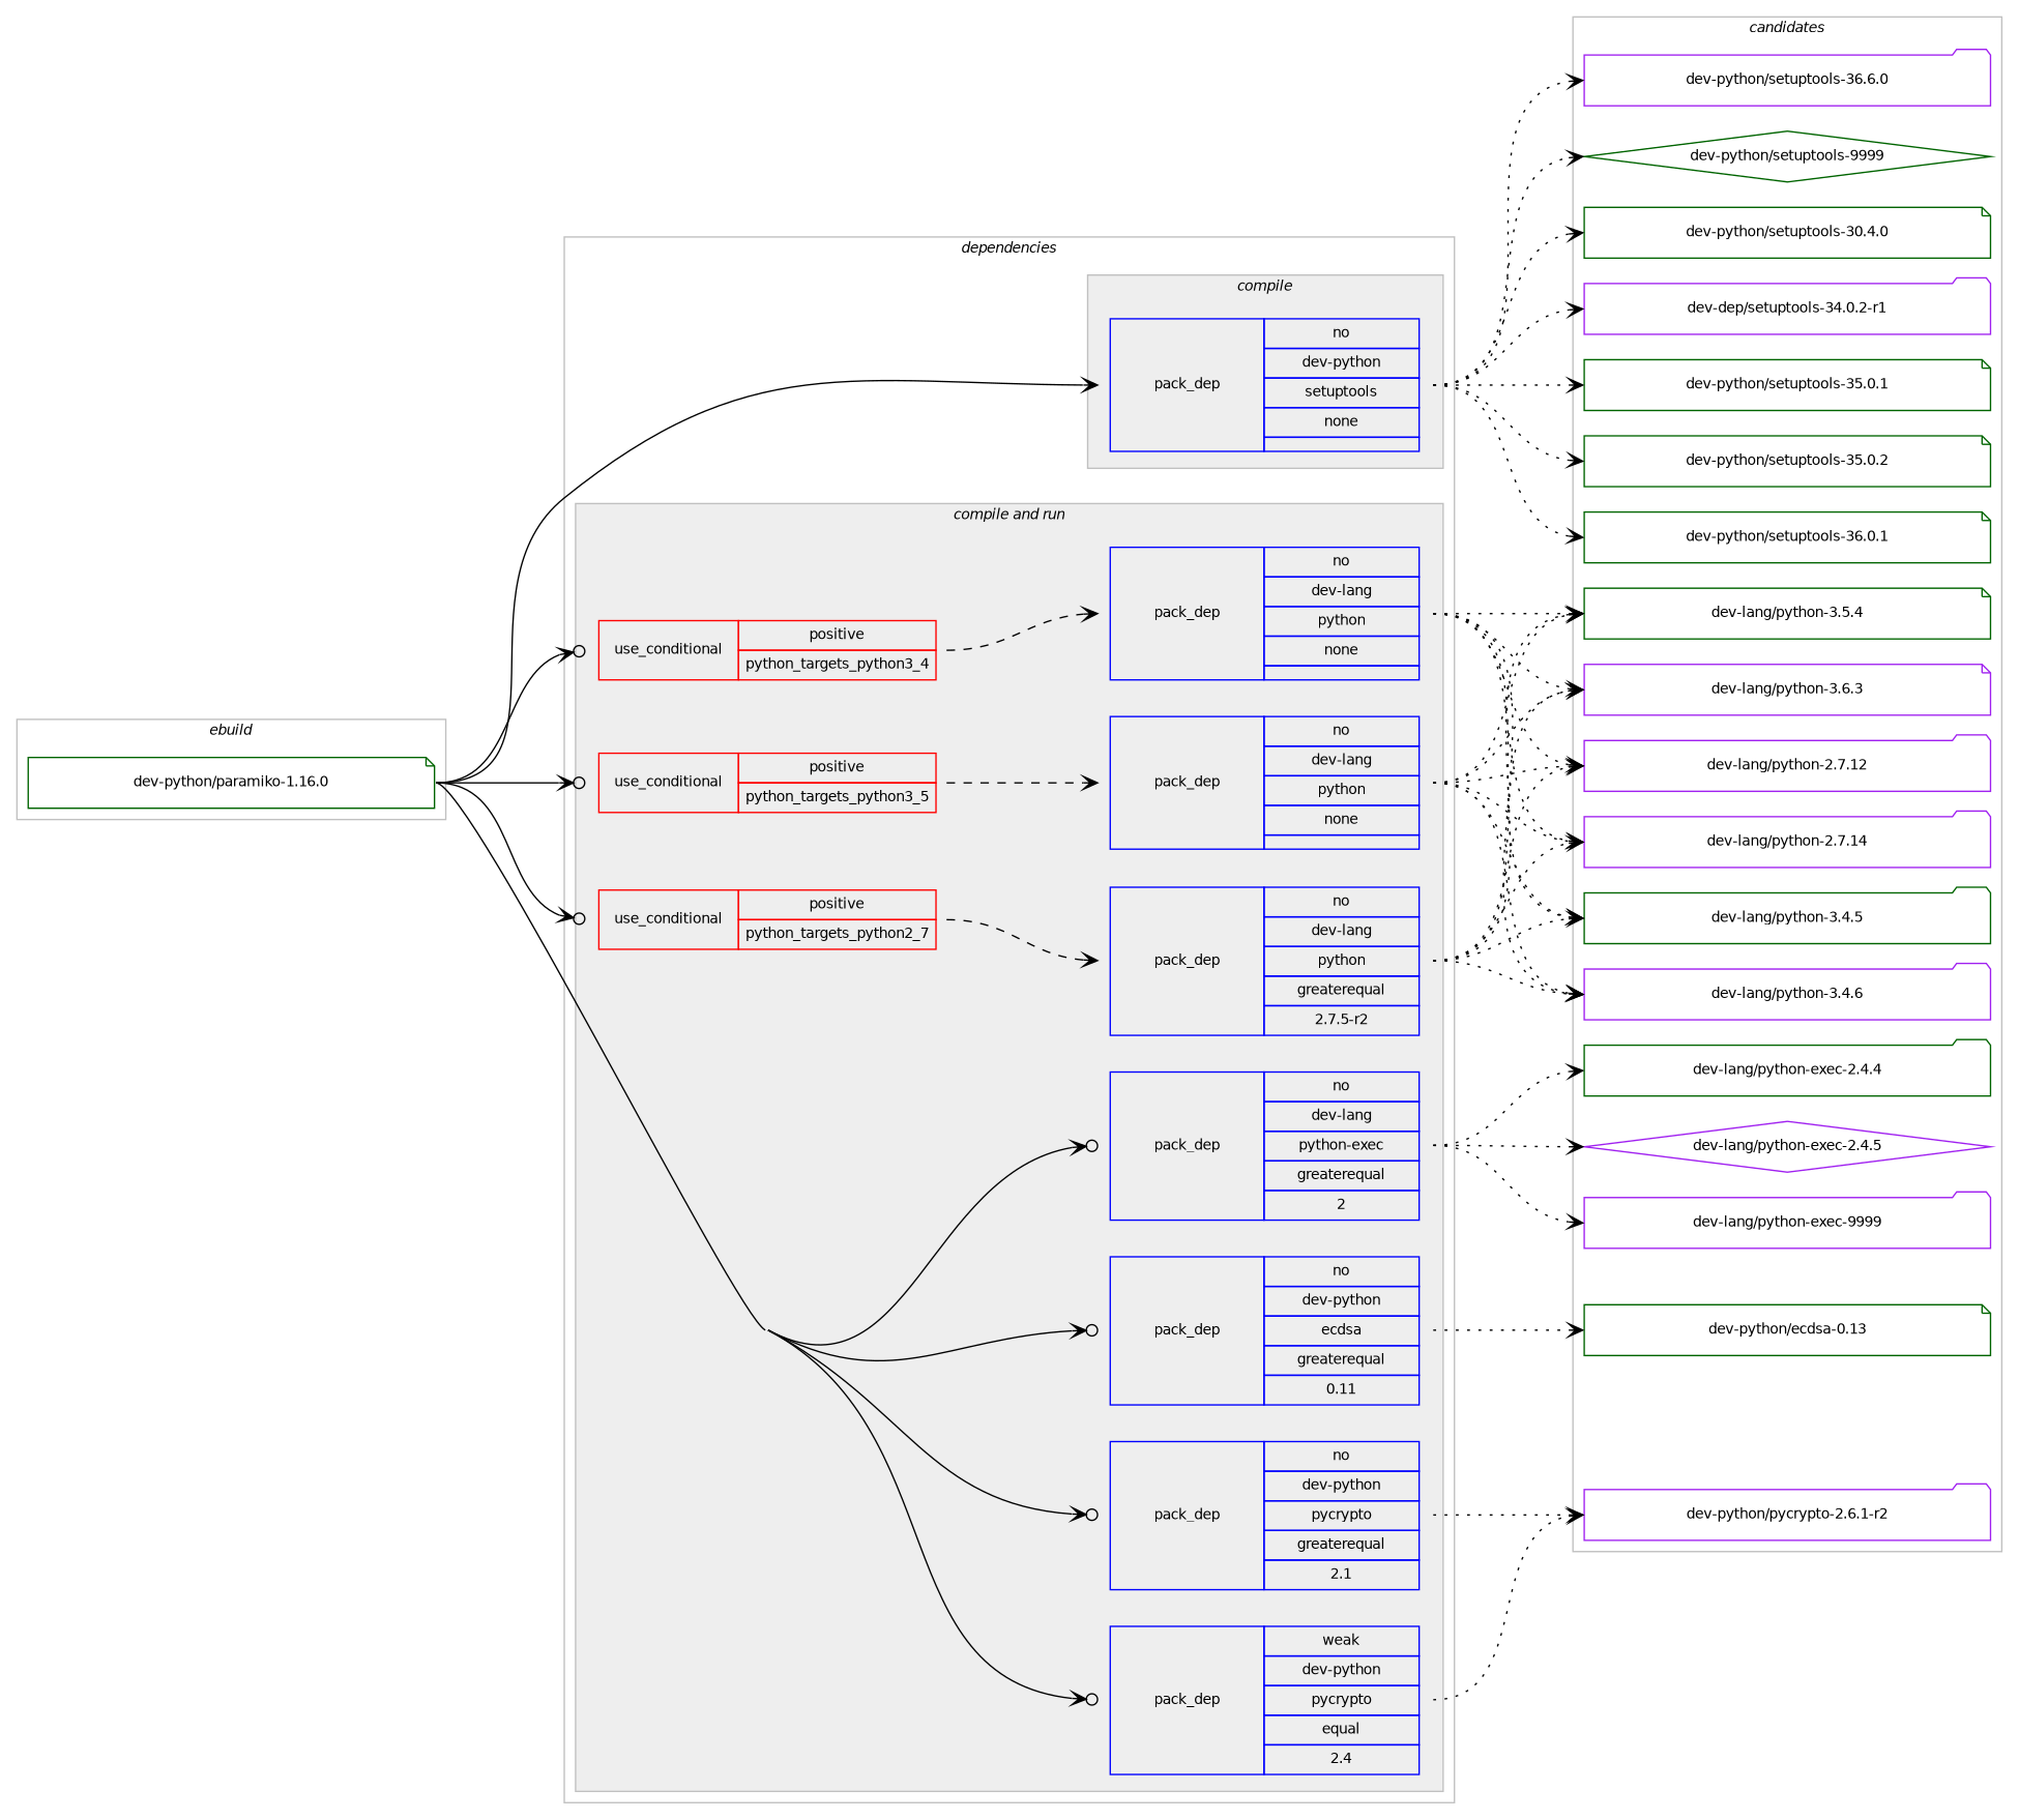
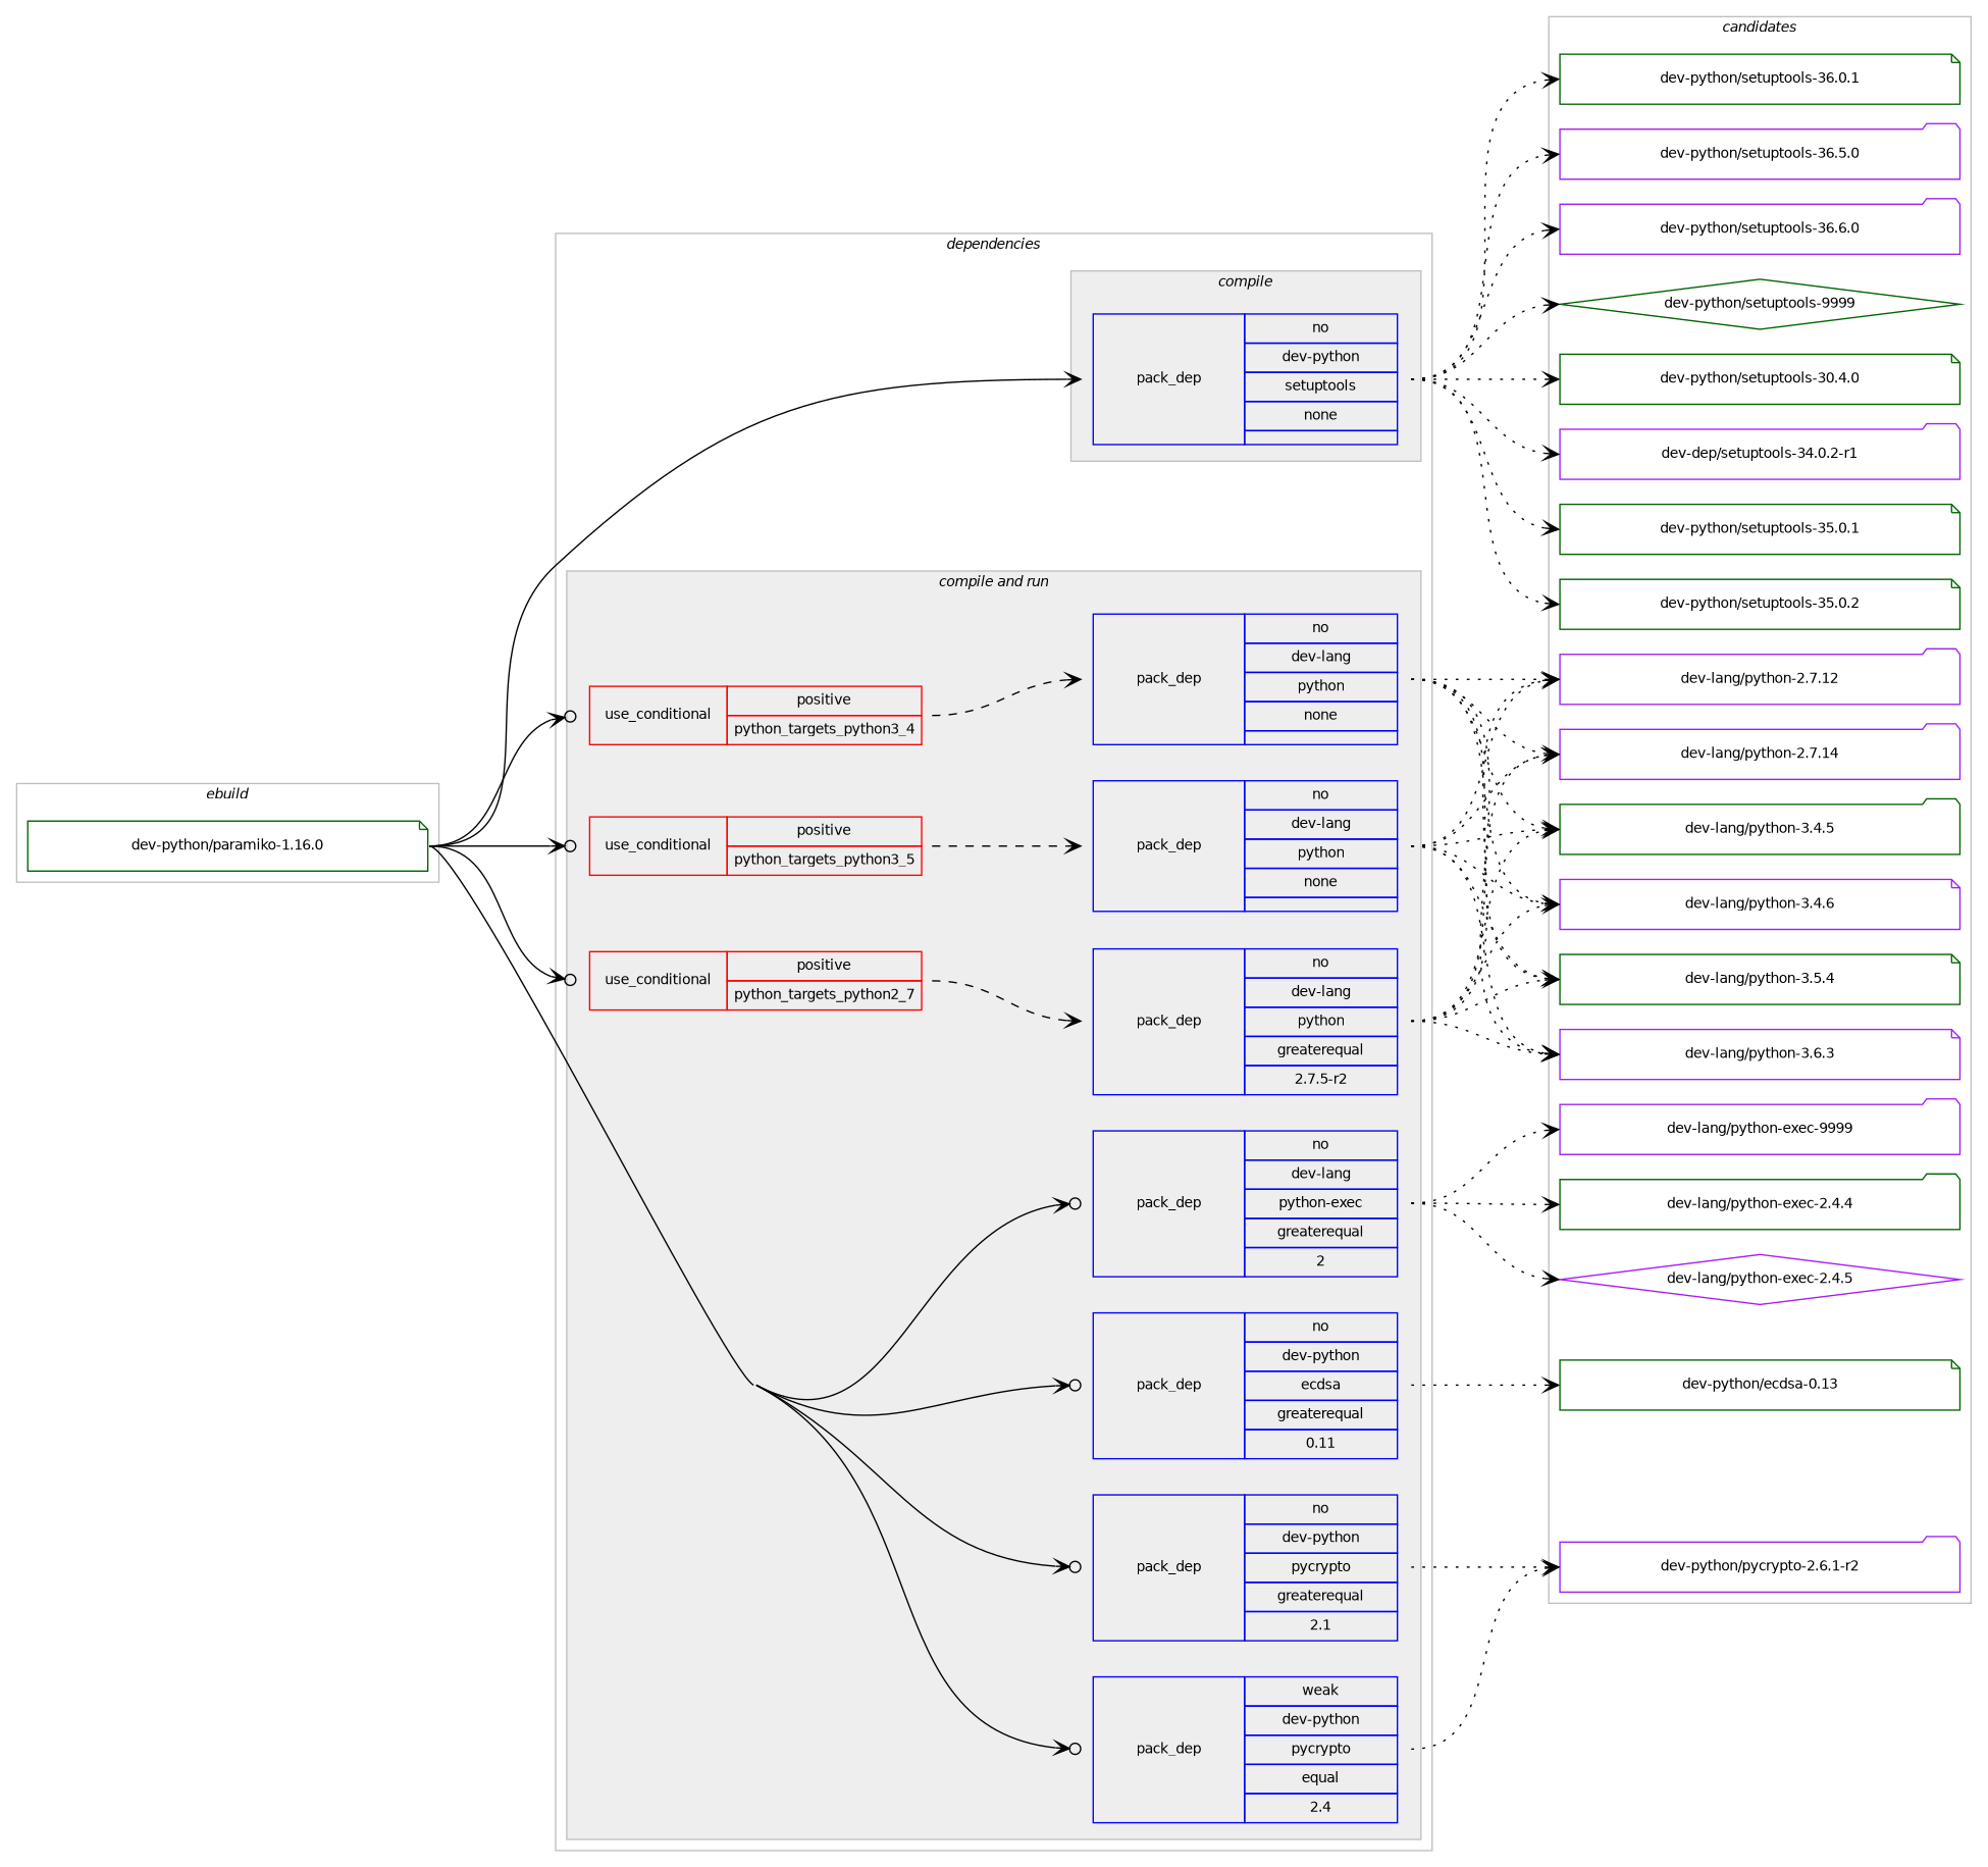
  digraph {
    compound=true
    concentrate=true
    fontname=Helvetica
    fontsize=10
    newrank=true
    rankdir=LR
    ranksep=1.5
    node [color=darkgreen fontname=Helvetica fontsize=10 shape=none]
    edge [arrowhead=vee headport=w style=dotted tailport=e weight=100]
    n1 [label="dev-python/paramiko-1.16.0" shape=note width=4]
    n2 [color=blue label=<<TABLE BORDER="0" CELLBORDER="1" CELLSPACING="0" CELLPADDING="4" WIDTH="220"><TR><TD ROWSPAN="6" CELLPADDING="30">pack_dep</TD></TR><TR><TD WIDTH="110">no</TD></TR><TR><TD>dev-python</TD></TR><TR><TD>setuptools</TD></TR><TR><TD>none</TD></TR><TR><TD></TD></TR></TABLE>>]
    n3 [color=blue label=<<TABLE BORDER="0" CELLBORDER="1" CELLSPACING="0" CELLPADDING="4" WIDTH="220"><TR><TD ROWSPAN="6" CELLPADDING="30">pack_dep</TD></TR><TR><TD WIDTH="110">no</TD></TR><TR><TD>dev-lang</TD></TR><TR><TD>python</TD></TR><TR><TD>greaterequal</TD></TR><TR><TD>2.7.5-r2</TD></TR></TABLE>>]
    n4 [color=red label=<<TABLE BORDER="0" CELLBORDER="1" CELLSPACING="0" CELLPADDING="4"><TR><TD ROWSPAN="3" CELLPADDING="10">use_conditional</TD></TR><TR><TD>positive</TD></TR><TR><TD>python_targets_python2_7</TD></TR></TABLE>>]
    n5 [color=blue label=<<TABLE BORDER="0" CELLBORDER="1" CELLSPACING="0" CELLPADDING="4" WIDTH="220"><TR><TD ROWSPAN="6" CELLPADDING="30">pack_dep</TD></TR><TR><TD WIDTH="110">no</TD></TR><TR><TD>dev-lang</TD></TR><TR><TD>python</TD></TR><TR><TD>none</TD></TR><TR><TD></TD></TR></TABLE>>]
    n6 [color=red label=<<TABLE BORDER="0" CELLBORDER="1" CELLSPACING="0" CELLPADDING="4"><TR><TD ROWSPAN="3" CELLPADDING="10">use_conditional</TD></TR><TR><TD>positive</TD></TR><TR><TD>python_targets_python3_4</TD></TR></TABLE>>]
    n7 [color=blue label=<<TABLE BORDER="0" CELLBORDER="1" CELLSPACING="0" CELLPADDING="4" WIDTH="220"><TR><TD ROWSPAN="6" CELLPADDING="30">pack_dep</TD></TR><TR><TD WIDTH="110">no</TD></TR><TR><TD>dev-lang</TD></TR><TR><TD>python</TD></TR><TR><TD>none</TD></TR><TR><TD></TD></TR></TABLE>>]
    n8 [color=red label=<<TABLE BORDER="0" CELLBORDER="1" CELLSPACING="0" CELLPADDING="4"><TR><TD ROWSPAN="3" CELLPADDING="10">use_conditional</TD></TR><TR><TD>positive</TD></TR><TR><TD>python_targets_python3_5</TD></TR></TABLE>>]
    n9 [color=blue label=<<TABLE BORDER="0" CELLBORDER="1" CELLSPACING="0" CELLPADDING="4" WIDTH="220"><TR><TD ROWSPAN="6" CELLPADDING="30">pack_dep</TD></TR><TR><TD WIDTH="110">no</TD></TR><TR><TD>dev-lang</TD></TR><TR><TD>python-exec</TD></TR><TR><TD>greaterequal</TD></TR><TR><TD>2</TD></TR></TABLE>>]
    n10 [color=blue label=<<TABLE BORDER="0" CELLBORDER="1" CELLSPACING="0" CELLPADDING="4" WIDTH="220"><TR><TD ROWSPAN="6" CELLPADDING="30">pack_dep</TD></TR><TR><TD WIDTH="110">no</TD></TR><TR><TD>dev-python</TD></TR><TR><TD>ecdsa</TD></TR><TR><TD>greaterequal</TD></TR><TR><TD>0.11</TD></TR></TABLE>>]
    n11 [color=blue label=<<TABLE BORDER="0" CELLBORDER="1" CELLSPACING="0" CELLPADDING="4" WIDTH="220"><TR><TD ROWSPAN="6" CELLPADDING="30">pack_dep</TD></TR><TR><TD WIDTH="110">no</TD></TR><TR><TD>dev-python</TD></TR><TR><TD>pycrypto</TD></TR><TR><TD>greaterequal</TD></TR><TR><TD>2.1</TD></TR></TABLE>>]
    n12 [color=blue label=<<TABLE BORDER="0" CELLBORDER="1" CELLSPACING="0" CELLPADDING="4" WIDTH="220"><TR><TD ROWSPAN="6" CELLPADDING="30">pack_dep</TD></TR><TR><TD WIDTH="110">weak</TD></TR><TR><TD>dev-python</TD></TR><TR><TD>pycrypto</TD></TR><TR><TD>equal</TD></TR><TR><TD>2.4</TD></TR></TABLE>>]
    n13 [label="dev-python/setuptools-30.4.0" shape=note width=4]
    n14 [color=purple label="dev-dep/setuptools-34.0.2-r1" shape=folder width=4]
    n15 [label="dev-python/setuptools-35.0.1" shape=note width=4]
    n16 [label="dev-python/setuptools-35.0.2" shape=note width=4]
    n17 [label="dev-python/setuptools-36.0.1" shape=note width=4]
+   n18 [color=purple label="dev-python/setuptools-36.5.0" shape=folder width=4]
    n19 [color=purple label="dev-python/setuptools-36.6.0" shape=folder width=4]
    n20 [label="dev-python/setuptools-9999" shape=diamond width=4]
    n21 [color=purple label="dev-lang/python-2.7.12" shape=folder width=4]
    n22 [color=purple label="dev-lang/python-2.7.14" shape=folder width=4]
    n23 [label="dev-lang/python-3.4.5" shape=folder width=4]
-   n24 [color=purple label="dev-lang/python-3.4.6" shape=folder width=4]
+   n24 [color=purple label="dev-lang/python-3.4.6" shape=note width=4]
    n25 [label="dev-lang/python-3.5.4" shape=note width=4]
    n26 [color=purple label="dev-lang/python-3.6.3" shape=note width=4]
    n27 [label="dev-lang/python-exec-2.4.4" shape=folder width=4]
    n28 [color=purple label="dev-lang/python-exec-2.4.5" shape=diamond width=4]
    n29 [color=purple label="dev-lang/python-exec-9999" shape=folder width=4]
    n30 [label="dev-python/ecdsa-0.13" shape=note width=4]
    n31 [color=purple label="dev-python/pycrypto-2.6.1-r2" shape=folder width=4]
    subgraph cluster_1 {
      color=gray
      label=<<i>ebuild</i>>
      rank=same
      n1
    }
    subgraph cluster_2 {
      color=gray
      label=<<i>dependencies</i>>
      subgraph cluster_3 {
        color=gray
        fillcolor="#eeeeee"
        label=<<i>compile</i>>
        style=filled
        subgraph sub_4 {
          color=gray
          fillcolor="#eeeeee"
          label=<<i>compile</i>>
          style=filled
          n2
        }
      }
      subgraph cluster_5 {
        color=gray
        fillcolor="#eeeeee"
        label=<<i>compile and run</i>>
        style=filled
        subgraph sub_6 {
          color=gray
          fillcolor="#eeeeee"
          label=<<i>compile and run</i>>
          style=filled
          n4
          subgraph sub_7 {
            color=gray
            fillcolor="#eeeeee"
            label=<<i>compile and run</i>>
            style=filled
            n3
          }
        }
        subgraph sub_8 {
          color=gray
          fillcolor="#eeeeee"
          label=<<i>compile and run</i>>
          style=filled
          n6
          subgraph sub_9 {
            color=gray
            fillcolor="#eeeeee"
            label=<<i>compile and run</i>>
            style=filled
            n5
          }
        }
        subgraph sub_10 {
          color=gray
          fillcolor="#eeeeee"
          label=<<i>compile and run</i>>
          style=filled
          n8
          subgraph sub_11 {
            color=gray
            fillcolor="#eeeeee"
            label=<<i>compile and run</i>>
            style=filled
            n7
          }
        }
        subgraph sub_12 {
          color=gray
          fillcolor="#eeeeee"
          label=<<i>compile and run</i>>
          style=filled
          n9
        }
        subgraph sub_13 {
          color=gray
          fillcolor="#eeeeee"
          label=<<i>compile and run</i>>
          style=filled
          n10
        }
        subgraph sub_14 {
          color=gray
          fillcolor="#eeeeee"
          label=<<i>compile and run</i>>
          style=filled
          n11
        }
        subgraph sub_15 {
          color=gray
          fillcolor="#eeeeee"
          label=<<i>compile and run</i>>
          style=filled
          n12
        }
      }
      subgraph cluster_16 {
        color=gray
        fillcolor="#eeeeee"
        label=<<i>run</i>>
        style=filled
      }
    }
    subgraph cluster_17 {
      color=gray
      label=<<i>candidates</i>>
      rank=same
      subgraph sub_18 {
        color=black
        label=<<i>candidates</i>>
        nodesep=1
        rank=same
        n13
        n14
        n15
        n16
        n17
+       n18
        n19
        n20
      }
      subgraph sub_19 {
        color=black
        label=<<i>candidates</i>>
        nodesep=1
        rank=same
        n21
        n22
        n23
        n24
        n25
        n26
      }
      subgraph sub_20 {
        color=black
        label=<<i>candidates</i>>
        nodesep=1
        rank=same
        n21
        n22
        n23
        n24
        n25
        n26
      }
      subgraph sub_21 {
        color=black
        label=<<i>candidates</i>>
        nodesep=1
        rank=same
        n21
        n22
        n23
        n24
        n25
        n26
      }
      subgraph sub_22 {
        color=black
        label=<<i>candidates</i>>
        nodesep=1
        rank=same
        n27
        n28
        n29
      }
      subgraph sub_23 {
        color=black
        label=<<i>candidates</i>>
        nodesep=1
        rank=same
        n30
      }
      subgraph sub_24 {
        color=black
        label=<<i>candidates</i>>
        nodesep=1
        rank=same
        n31
      }
      subgraph sub_25 {
        color=black
        label=<<i>candidates</i>>
        nodesep=1
        rank=same
        n31
      }
    }
    n1 -> n2 [style=solid weight=20]
    n1 -> n4 [arrowhead=odotvee style=solid weight=20]
    n1 -> n6 [arrowhead=odotvee style=solid weight=20]
    n1 -> n8 [arrowhead=odotvee style=solid weight=20]
    n1 -> n9 [arrowhead=odotvee style=solid weight=20]
    n1 -> n10 [arrowhead=odotvee style=solid weight=20]
    n1 -> n11 [arrowhead=odotvee style=solid weight=20]
    n1 -> n12 [arrowhead=odotvee style=solid weight=20]
    n2 -> n13
    n2 -> n14
    n2 -> n15
    n2 -> n16
    n2 -> n17
+   n2 -> n18
    n2 -> n19
    n2 -> n20
    n3 -> n21
    n3 -> n22
    n3 -> n23
    n3 -> n24
    n3 -> n25
    n3 -> n26
    n4 -> n3 [style=dashed weight=20]
    n5 -> n21
    n5 -> n22
    n5 -> n23
    n5 -> n24
    n5 -> n25
    n5 -> n26
    n6 -> n5 [style=dashed weight=20]
    n7 -> n21
    n7 -> n22
    n7 -> n23
    n7 -> n24
    n7 -> n25
    n7 -> n26
    n8 -> n7 [style=dashed weight=20]
    n9 -> n27
    n9 -> n28
    n9 -> n29
    n10 -> n30
    n11 -> n31
    n12 -> n31
  }
